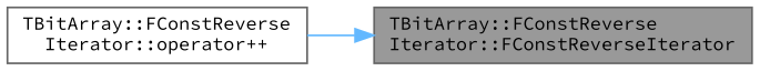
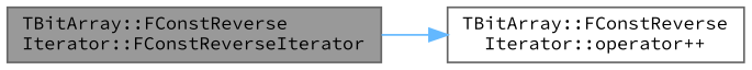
  digraph {
    rankdir=RL
    fontname="Source Code Pro"
    node [fontname="Source Code Pro" fontsize=10 shape=box style=filled]
    n1 [color=gray40 fillcolor=grey60 fontcolor=black height=0.2 label="TBitArray::FConstReverse\lIterator::FConstReverseIterator" width=0.4]
    n2 [color=grey40 fillcolor=white height=0.2 label="TBitArray::FConstReverse\lIterator::operator++" width=0.4]
-   n1 -> n2 [color=steelblue1 dir=back fontname="Source Code Pro" fontsize=10 labelfontname=Helvetica labelfontsize=10 style=solid]
+   n2 -> n1 [color=steelblue1 dir=back fontname="Source Code Pro" fontsize=10 labelfontname=Helvetica labelfontsize=10 style=solid]
  }
